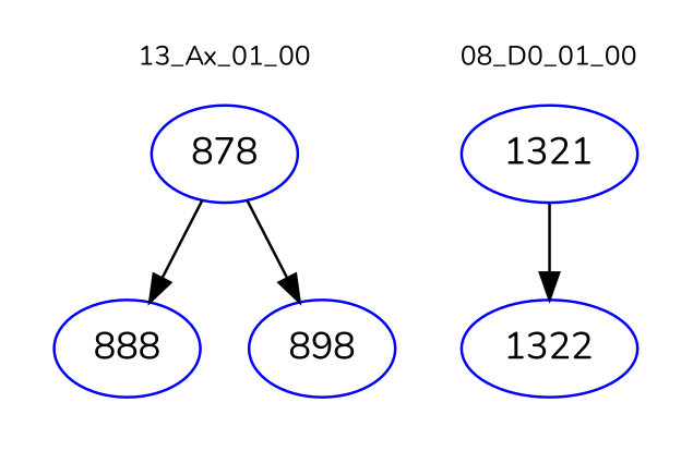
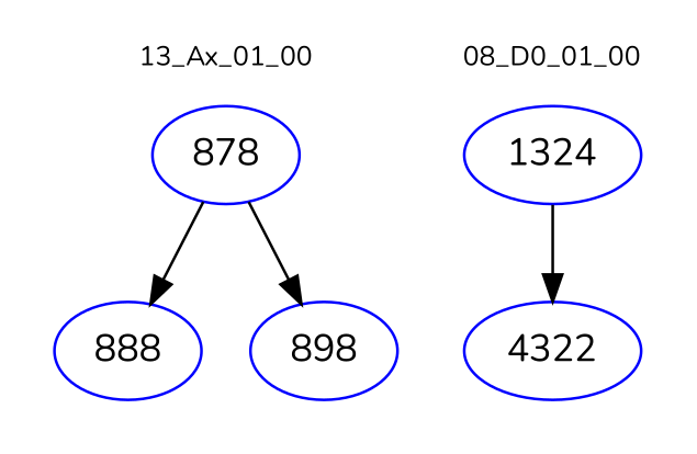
  digraph {
    fontname=Nunito
    node [color=blue fontname=Nunito]
    edge [color=black fontname=Nunito]
    n1 [label=888]
    n2 [label=878]
    n3 [label=898]
-   n4 [label=1321]
-   n5 [label=1322]
+   n4 [label=1324]
+   n5 [label=4322]
    subgraph cluster_1 {
      color=white
      fontsize=10
      label="13_Ax_01_00"
      n1
      n2
      n3
    }
    subgraph cluster_2 {
      color=white
      fontsize=10
      label="08_D0_01_00"
      n4
      n5
    }
    n2 -> n1
    n2 -> n3
    n4 -> n5
  }
